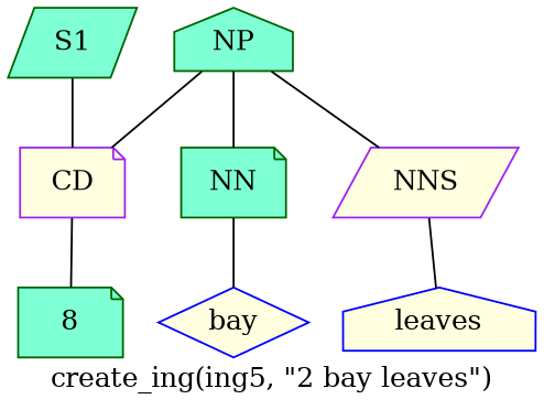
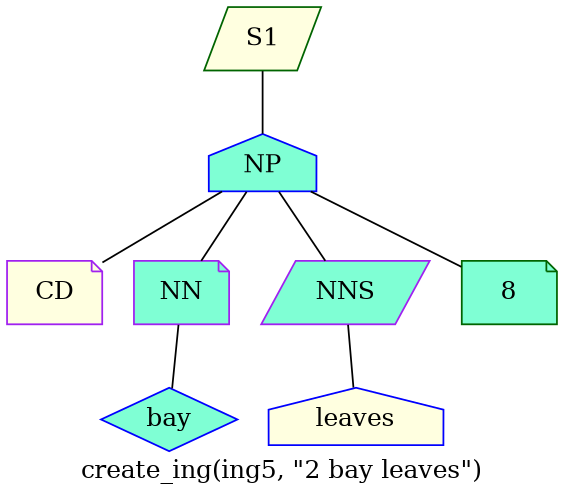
  graph {
    label="create_ing(ing5, \"2 bay leaves\")"
    node [color=darkgreen fillcolor=aquamarine shape=note style=filled]
-   n1 [label=S1 shape=parallelogram]
-   n2 [label=NP shape=house]
+   n1 [fillcolor=lightyellow label=S1 shape=parallelogram]
+   n2 [color=blue label=NP shape=house]
    n3 [color=purple fillcolor=lightyellow label=CD]
-   n4 [label=NN]
-   n5 [color=purple fillcolor=lightyellow label=NNS shape=parallelogram]
+   n4 [color=purple label=NN]
+   n5 [color=purple label=NNS shape=parallelogram]
    n6 [label=8]
-   n7 [color=blue fillcolor=lightyellow label=bay shape=diamond]
+   n7 [color=blue label=bay shape=diamond]
    n8 [color=blue fillcolor=lightyellow label=leaves shape=house]
-   n1 -- n3
+   n1 -- n2
    n2 -- n3
    n2 -- n4
    n2 -- n5
-   n3 -- n6
+   n2 -- n6
    n4 -- n7
    n5 -- n8
  }
